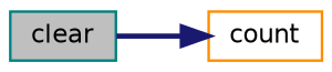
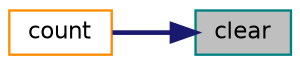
  digraph {
    rankdir=LR
    node [fontname=Helvetica fontsize=10 shape=record style=filled]
    n1 [color=teal fillcolor=grey75 fontcolor=black height=0.2 label=clear width=0.4]
    n2 [color=darkorange fillcolor=white height=0.2 label=count width=0.4]
-   n1 -> n2 [color=midnightblue fontname=Helvetica fontsize=10 labelfontname=Helvetica labelfontsize=10 style=bold]
+   n2 -> n1 [color=midnightblue fontname=Helvetica fontsize=10 labelfontname=Helvetica labelfontsize=10 style=bold]
  }
